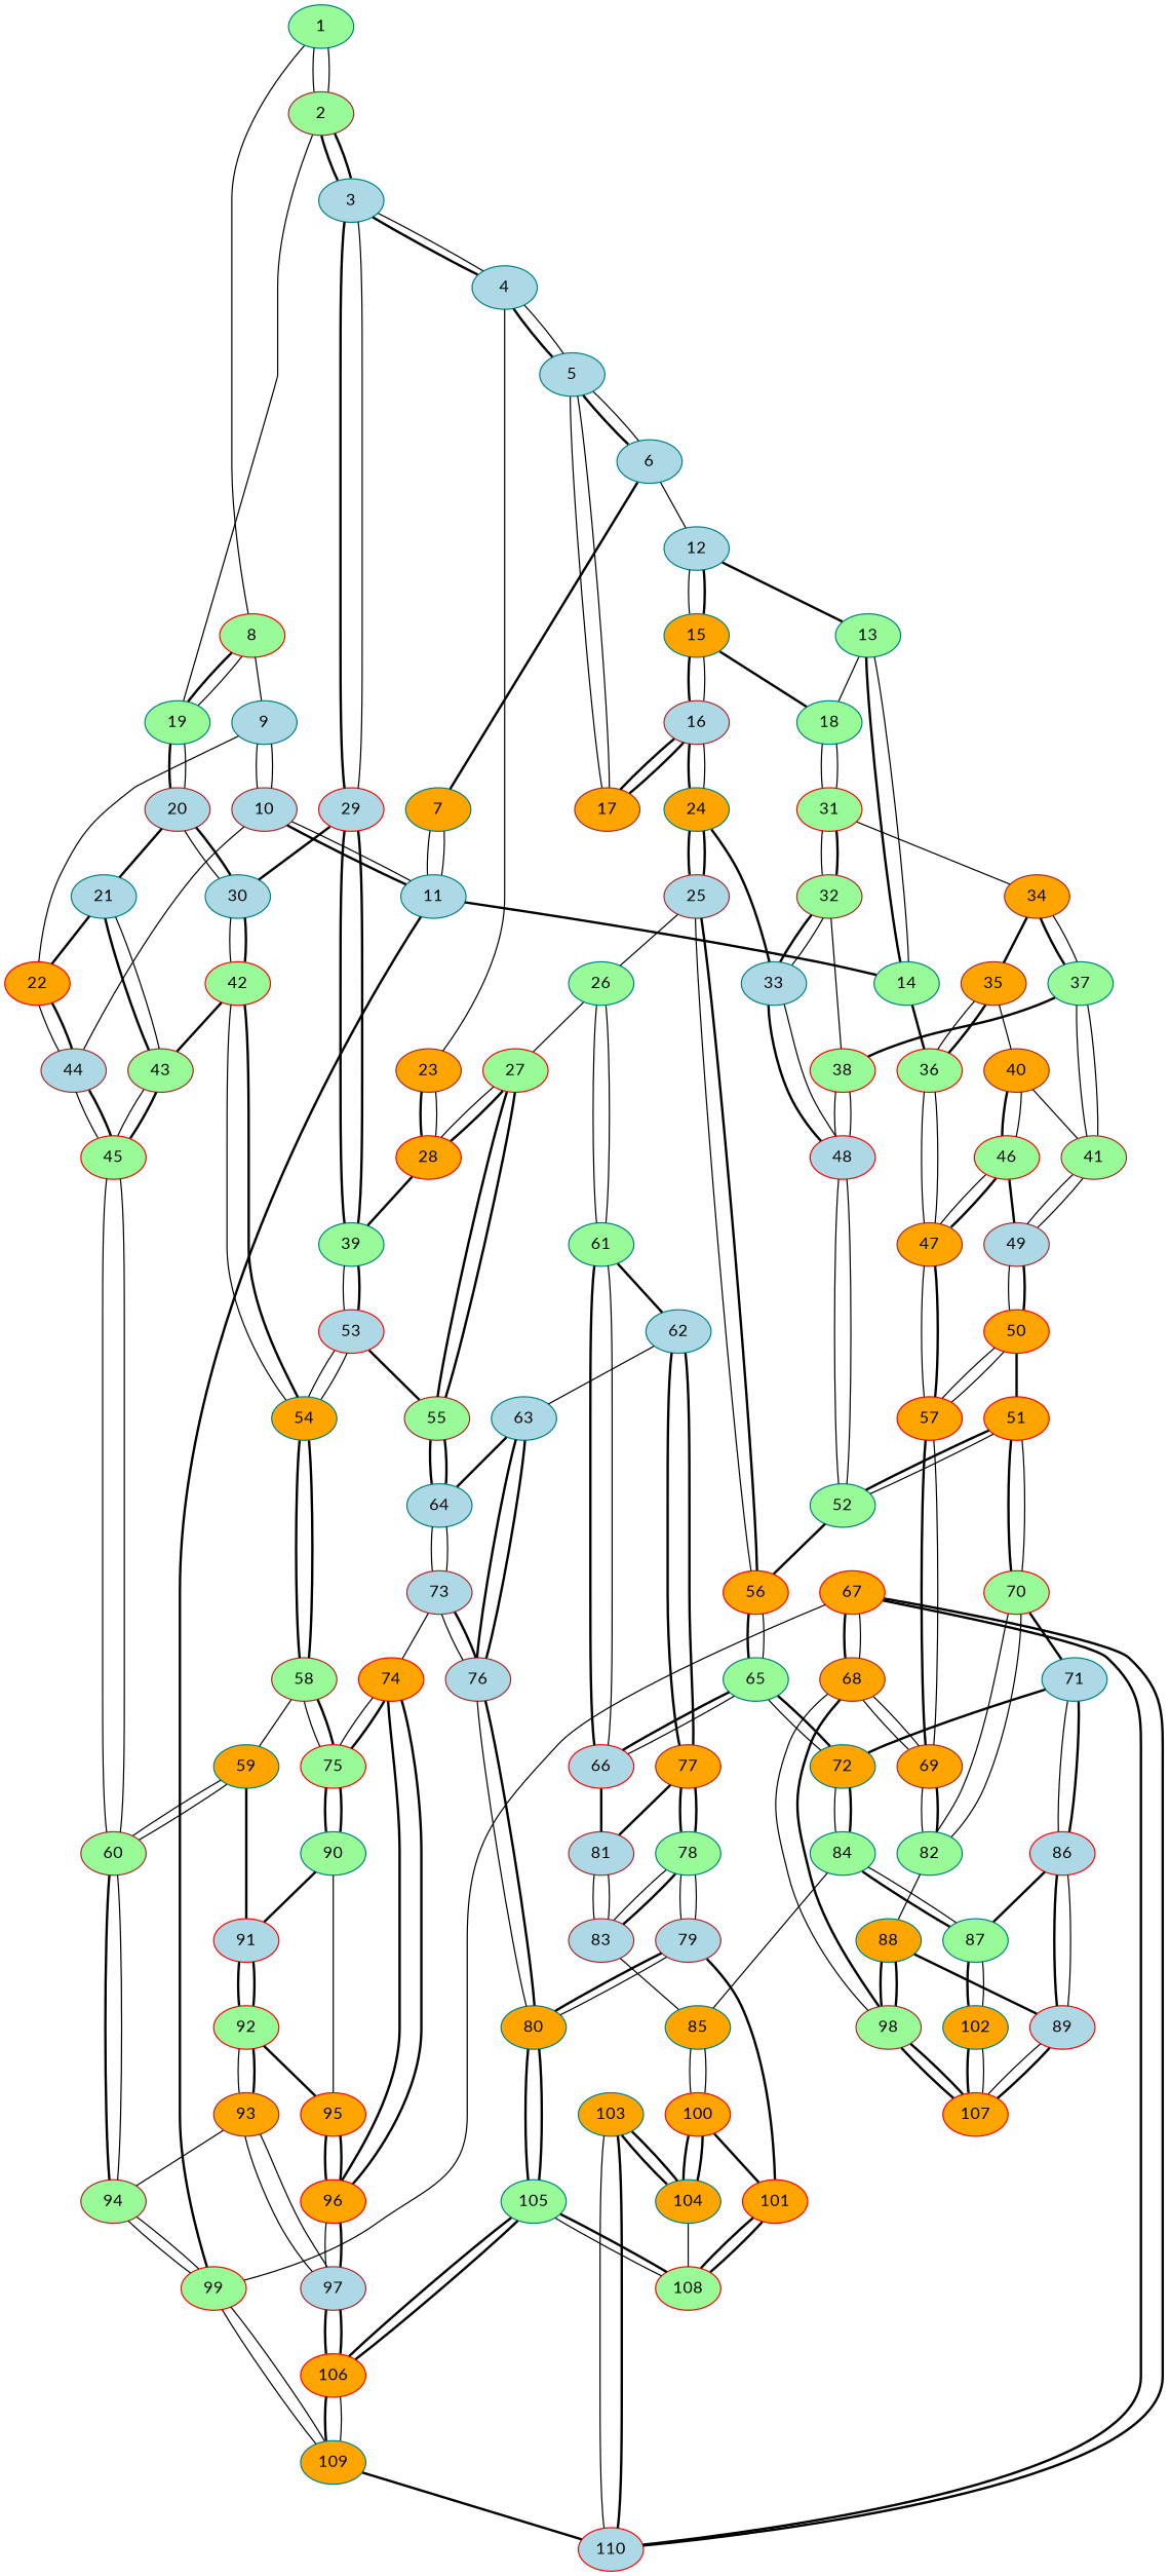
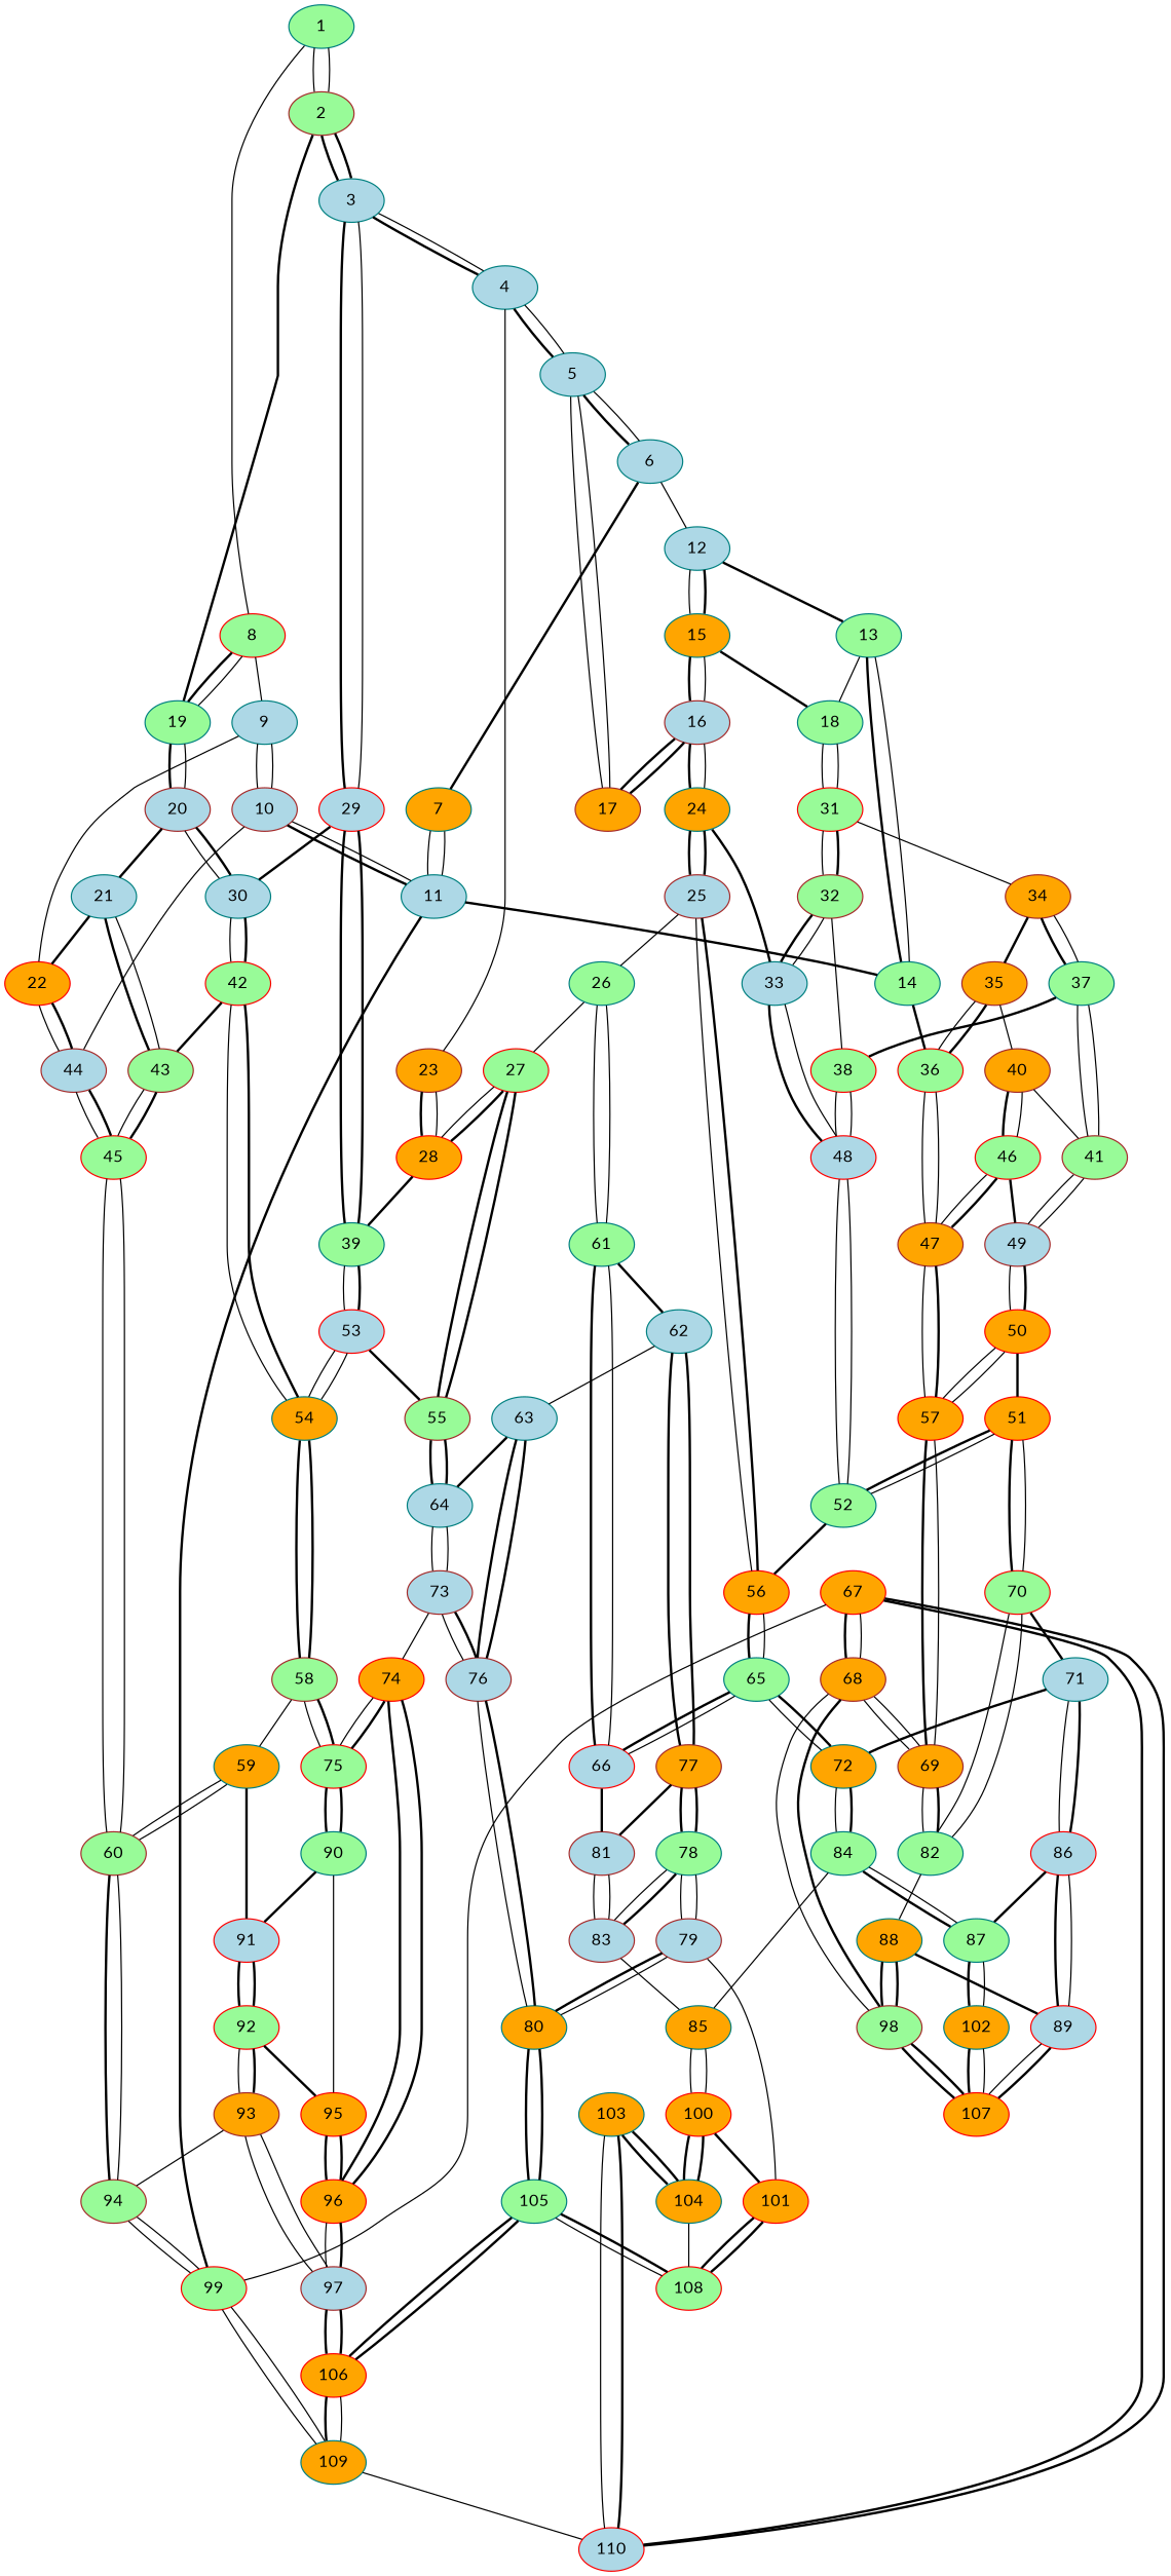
  graph {
    fontname=Lato
    node [color=teal fillcolor=palegreen fontname=Lato style=filled]
    edge [fontname=Lato style=bold]
    2 [color=brown]
    1
    8 [color=red]
    3 [fillcolor=lightblue]
    19
    9 [fillcolor=lightblue]
    4 [fillcolor=lightblue]
    29 [color=red fillcolor=lightblue]
    20 [color=brown fillcolor=lightblue]
    5 [fillcolor=lightblue]
    23 [color=brown fillcolor=orange]
    30 [fillcolor=lightblue]
    39
    6 [fillcolor=lightblue]
    17 [color=brown fillcolor=orange]
    28 [color=red fillcolor=orange]
    7 [fillcolor=orange]
    12 [fillcolor=lightblue]
    11 [fillcolor=lightblue]
    13
    15 [fillcolor=orange]
    14
    99 [color=red]
    10 [color=brown fillcolor=lightblue]
    22 [color=red fillcolor=orange]
    44 [color=brown fillcolor=lightblue]
    45 [color=red]
    36 [color=red]
    109 [fillcolor=orange]
    18
    16 [color=brown fillcolor=lightblue]
    31 [color=red]
    47 [color=brown fillcolor=orange]
    67 [color=red fillcolor=orange]
    68 [color=brown fillcolor=orange]
    110 [color=red fillcolor=lightblue]
    24 [fillcolor=orange]
    25 [color=brown fillcolor=lightblue]
    33 [fillcolor=lightblue]
    32 [color=brown]
    34 [color=brown fillcolor=orange]
    21 [fillcolor=lightblue]
    43 [color=brown]
    42 [color=red]
    26
    56 [color=red fillcolor=orange]
    48 [color=red fillcolor=lightblue]
    27 [color=red]
    61
    65
    55 [color=brown]
    62 [fillcolor=lightblue]
    66 [color=red fillcolor=lightblue]
    64 [fillcolor=lightblue]
    53 [color=red fillcolor=lightblue]
    54 [fillcolor=orange]
    38 [color=red]
    35 [color=brown fillcolor=orange]
    37
    52
    40 [color=brown fillcolor=orange]
    41 [color=brown]
    46 [color=red]
    57 [color=red fillcolor=orange]
    49 [color=brown fillcolor=lightblue]
    50 [color=red fillcolor=orange]
    58 [color=brown]
    60 [color=brown]
    94 [color=brown]
    69 [color=brown fillcolor=orange]
    51 [color=red fillcolor=orange]
    70 [color=red]
    82
    71 [fillcolor=lightblue]
    59 [fillcolor=orange]
    75 [color=red]
    73 [color=brown fillcolor=lightblue]
    72 [fillcolor=orange]
    91 [color=red fillcolor=lightblue]
    90
    92 [color=red]
    63 [fillcolor=lightblue]
    77 [color=brown fillcolor=orange]
    81 [color=brown fillcolor=lightblue]
    76 [color=brown fillcolor=lightblue]
    78
    80 [fillcolor=orange]
    74 [color=red fillcolor=orange]
    84
    83 [color=brown fillcolor=lightblue]
    98 [color=brown]
    107 [color=red fillcolor=orange]
    88 [fillcolor=orange]
    86 [color=red fillcolor=lightblue]
    87
    89 [color=red fillcolor=lightblue]
    85 [fillcolor=orange]
    96 [color=red fillcolor=orange]
    97 [color=brown fillcolor=lightblue]
    95 [color=red fillcolor=orange]
    105
    79 [color=brown fillcolor=lightblue]
    101 [color=red fillcolor=orange]
    108 [color=red]
    106 [color=red fillcolor=orange]
    100 [color=red fillcolor=orange]
    102 [fillcolor=orange]
    104 [fillcolor=orange]
    93 [color=brown fillcolor=orange]
    103 [fillcolor=orange]
    2 -- 3
    2 -- 3
-   2 -- 19 [style=solid]
+   2 -- 19
    1 -- 2 [style=solid]
    1 -- 2 [style=solid]
    1 -- 8 [style=solid]
    8 -- 19
    8 -- 19 [style=solid]
    8 -- 9 [style=solid]
    3 -- 4
    3 -- 4 [style=solid]
    3 -- 29
    3 -- 29 [style=solid]
    19 -- 20
    19 -- 20 [style=solid]
    9 -- 10 [style=solid]
    9 -- 10 [style=solid]
    9 -- 22 [style=solid]
    4 -- 5
    4 -- 5 [style=solid]
    4 -- 23 [style=solid]
    29 -- 30
    29 -- 39
    29 -- 39
    20 -- 30 [style=solid]
    20 -- 30
    20 -- 21
    5 -- 6
    5 -- 6 [style=solid]
    5 -- 17 [style=solid]
    5 -- 17 [style=solid]
    23 -- 28
    23 -- 28 [style=solid]
    30 -- 42 [style=solid]
    30 -- 42
    39 -- 53 [style=solid]
    39 -- 53
    6 -- 7
    6 -- 12 [style=solid]
    28 -- 39
    7 -- 11 [style=solid]
    7 -- 11 [style=solid]
    12 -- 13
    12 -- 15 [style=solid]
    12 -- 15
    11 -- 14
    11 -- 99
    13 -- 14
    13 -- 14 [style=solid]
    13 -- 18 [style=solid]
    15 -- 18
    15 -- 16
    15 -- 16 [style=solid]
    14 -- 36
    99 -- 109 [style=solid]
    99 -- 109 [style=solid]
    10 -- 11
    10 -- 11 [style=solid]
    10 -- 44 [style=solid]
    22 -- 44 [style=solid]
    22 -- 44
    44 -- 45 [style=solid]
    44 -- 45
    45 -- 60 [style=solid]
    45 -- 60 [style=solid]
    36 -- 47 [style=solid]
    36 -- 47 [style=solid]
-   109 -- 110
+   109 -- 110 [style=solid]
    18 -- 31 [style=solid]
    18 -- 31 [style=solid]
    16 -- 17
    16 -- 17
    16 -- 24
    16 -- 24 [style=solid]
    31 -- 32 [style=solid]
    31 -- 32
    31 -- 34 [style=solid]
    47 -- 57 [style=solid]
    47 -- 57
    67 -- 99 [style=solid]
    67 -- 68
    67 -- 68 [style=solid]
    67 -- 110
    67 -- 110
    68 -- 69 [style=solid]
    68 -- 69 [style=solid]
    68 -- 98 [style=solid]
    68 -- 98
    24 -- 25
    24 -- 25
    24 -- 33
    25 -- 26 [style=solid]
    25 -- 56 [style=solid]
    25 -- 56
    33 -- 48
    33 -- 48 [style=solid]
    32 -- 33
    32 -- 33 [style=solid]
    32 -- 38 [style=solid]
    34 -- 35
    34 -- 37
    34 -- 37 [style=solid]
    21 -- 22
    21 -- 43
    21 -- 43 [style=solid]
    43 -- 45 [style=solid]
    43 -- 45
    42 -- 43
    42 -- 54 [style=solid]
    42 -- 54
    26 -- 27 [style=solid]
    26 -- 61 [style=solid]
    26 -- 61 [style=solid]
    56 -- 65
    56 -- 65 [style=solid]
    48 -- 52 [style=solid]
    48 -- 52 [style=solid]
    27 -- 28 [style=solid]
    27 -- 28
    27 -- 55
    27 -- 55
    61 -- 62
    61 -- 66
    61 -- 66 [style=solid]
    65 -- 66
    65 -- 66 [style=solid]
    65 -- 72 [style=solid]
    65 -- 72
    55 -- 64
    55 -- 64
    62 -- 63 [style=solid]
    62 -- 77
    62 -- 77
    66 -- 81
    64 -- 73 [style=solid]
    64 -- 73 [style=solid]
    53 -- 55
    53 -- 54 [style=solid]
    53 -- 54 [style=solid]
    54 -- 58
    54 -- 58
    38 -- 48 [style=solid]
    38 -- 48 [style=solid]
    35 -- 36 [style=solid]
    35 -- 36
    35 -- 40 [style=solid]
    37 -- 38
    37 -- 41 [style=solid]
    37 -- 41 [style=solid]
    52 -- 56
    40 -- 41 [style=solid]
    40 -- 46
    40 -- 46 [style=solid]
    41 -- 49 [style=solid]
    41 -- 49 [style=solid]
    46 -- 47 [style=solid]
    46 -- 47
    46 -- 49
    57 -- 69
    57 -- 69 [style=solid]
    49 -- 50 [style=solid]
    49 -- 50
    50 -- 57 [style=solid]
    50 -- 57 [style=solid]
    50 -- 51
    58 -- 59 [style=solid]
    58 -- 75 [style=solid]
    58 -- 75
    60 -- 94
    60 -- 94 [style=solid]
    94 -- 99 [style=solid]
    94 -- 99 [style=solid]
    69 -- 82 [style=solid]
    69 -- 82
    51 -- 52
    51 -- 52 [style=solid]
    51 -- 70
    51 -- 70 [style=solid]
    70 -- 82 [style=solid]
    70 -- 82 [style=solid]
    70 -- 71
    82 -- 88 [style=solid]
    71 -- 72
    71 -- 86 [style=solid]
    71 -- 86
    59 -- 60 [style=solid]
    59 -- 60 [style=solid]
    59 -- 91
    75 -- 90
    75 -- 90
    73 -- 76 [style=solid]
    73 -- 76
    73 -- 74 [style=solid]
    72 -- 84 [style=solid]
    72 -- 84
    91 -- 92
    91 -- 92
    90 -- 91
    90 -- 95 [style=solid]
    92 -- 95
    92 -- 93 [style=solid]
    92 -- 93
    63 -- 64
    63 -- 76
    63 -- 76
    77 -- 81
    77 -- 78
    77 -- 78
    81 -- 83 [style=solid]
    81 -- 83 [style=solid]
    76 -- 80 [style=solid]
    76 -- 80
    78 -- 83 [style=solid]
    78 -- 83
    78 -- 79 [style=solid]
    78 -- 79 [style=solid]
    80 -- 105
    80 -- 105
    74 -- 75 [style=solid]
    74 -- 75
    74 -- 96
    74 -- 96
    84 -- 87
    84 -- 87 [style=solid]
    84 -- 85 [style=solid]
    83 -- 85 [style=solid]
    98 -- 107
    98 -- 107
    88 -- 98
    88 -- 98
    88 -- 89
    86 -- 87
    86 -- 89
    86 -- 89 [style=solid]
    87 -- 102
    87 -- 102 [style=solid]
    89 -- 107 [style=solid]
    89 -- 107
    85 -- 100 [style=solid]
    85 -- 100 [style=solid]
    96 -- 97 [style=solid]
    96 -- 97
    97 -- 106
    97 -- 106
    95 -- 96
    95 -- 96
    105 -- 108 [style=solid]
    105 -- 108
    105 -- 106
    105 -- 106
    79 -- 80
    79 -- 80 [style=solid]
-   79 -- 101
+   79 -- 101 [style=solid]
    101 -- 108
    101 -- 108
    106 -- 109
    106 -- 109 [style=solid]
    100 -- 101
    100 -- 104
    100 -- 104
    102 -- 107
    102 -- 107 [style=solid]
    104 -- 108 [style=solid]
    93 -- 94 [style=solid]
    93 -- 97 [style=solid]
    93 -- 97 [style=solid]
    103 -- 110 [style=solid]
    103 -- 110
    103 -- 104
    103 -- 104
  }
